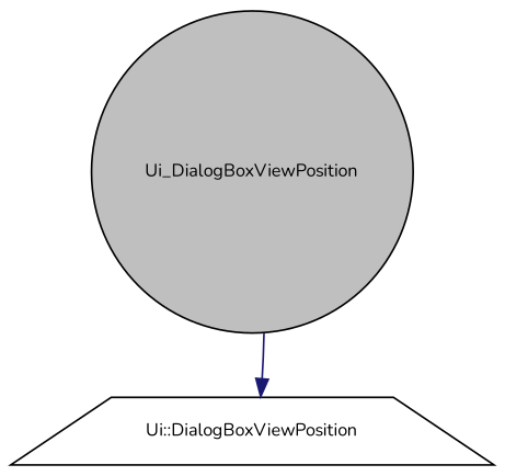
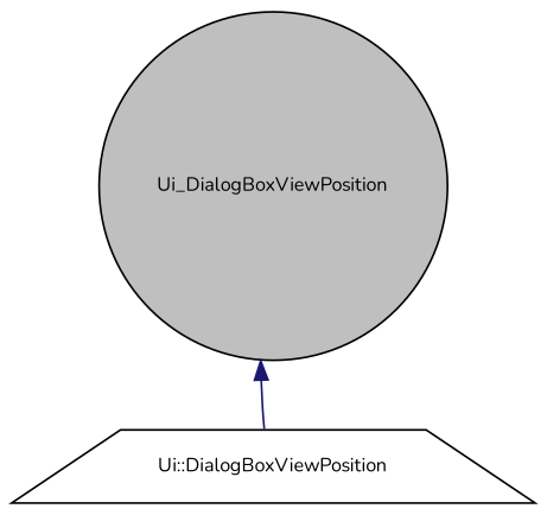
  digraph {
    fontname=Nunito
    node [color=black fontname=Nunito fontsize=10 style=filled]
    n1 [fillcolor=grey75 fontcolor=black height=0.2 label=Ui_DialogBoxViewPosition shape=circle width=0.4]
    n2 [fillcolor=white height=0.2 label="Ui::DialogBoxViewPosition" shape=trapezium width=0.4]
-   n2 -> n1 [color=midnightblue dir=back fontname=Nunito fontsize=10 labelfontname=Helvetica labelfontsize=10 style=solid]
+   n1 -> n2 [color=midnightblue dir=back fontname=Nunito fontsize=10 labelfontname=Helvetica labelfontsize=10 style=solid]
  }
